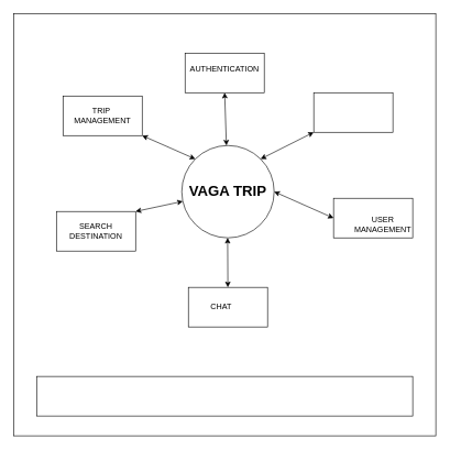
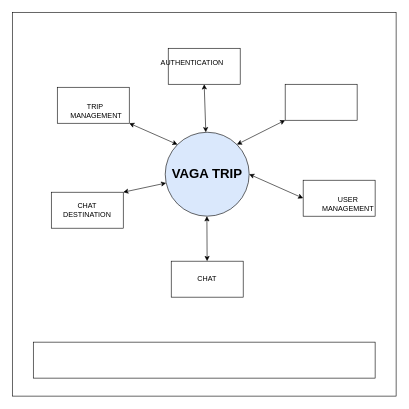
  <mxCell id="0" />
  <mxCell id="1" parent="0" />
  <mxCell id="2" value="" style="whiteSpace=wrap;html=1;aspect=fixed;" parent="1" vertex="1"><mxGeometry x="20" y="20" width="640" height="640" as="geometry" /></mxCell>
- <mxCell id="3" value="&lt;span style=&quot;font-size: 22px;&quot;&gt;&lt;b&gt;VAGA TRIP&lt;/b&gt;&lt;/span&gt;" style="ellipse;whiteSpace=wrap;html=1;aspect=fixed;" parent="1" vertex="1"><mxGeometry x="275" y="220" width="140" height="140" as="geometry" /></mxCell>
+ <mxCell id="3" value="&lt;span style=&quot;font-size: 22px;&quot;&gt;&lt;b&gt;VAGA TRIP&lt;/b&gt;&lt;/span&gt;" style="ellipse;whiteSpace=wrap;html=1;aspect=fixed;fillColor=#dae8fc;" parent="1" vertex="1"><mxGeometry x="275" y="220" width="140" height="140" as="geometry" /></mxCell>
  <mxCell id="4" value="" style="rounded=0;whiteSpace=wrap;html=1;" parent="1" vertex="1"><mxGeometry x="280" y="80" width="120" height="60" as="geometry" /></mxCell>
  <mxCell id="5" value="" style="endArrow=classic;startArrow=classic;html=1;rounded=0;entryX=0.5;entryY=1;entryDx=0;entryDy=0;" parent="1" source="3" target="4" edge="1"><mxGeometry width="50" height="50" relative="1" as="geometry"><mxPoint x="295" y="160" as="sourcePoint" /><mxPoint x="345" y="110" as="targetPoint" /></mxGeometry></mxCell>
- <mxCell id="6" value="AUTHENTICATION" style="text;html=1;strokeColor=none;fillColor=none;align=center;verticalAlign=middle;whiteSpace=wrap;rounded=0;" parent="1" vertex="1"><mxGeometry x="310" y="90" width="60" height="30" as="geometry" /></mxCell>
+ <mxCell id="6" value="AUTHENTICATION" style="text;html=1;strokeColor=none;fillColor=none;align=center;verticalAlign=middle;whiteSpace=wrap;rounded=0;" parent="1" vertex="1"><mxGeometry x="290" y="90" width="60" height="30" as="geometry" /></mxCell>
  <mxCell id="7" value="" style="rounded=0;whiteSpace=wrap;html=1;" parent="1" vertex="1"><mxGeometry x="285" y="435" width="120" height="60" as="geometry" /></mxCell>
  <mxCell id="8" value="" style="endArrow=classic;startArrow=classic;html=1;rounded=0;" parent="1" source="7" edge="1"><mxGeometry width="50" height="50" relative="1" as="geometry"><mxPoint x="344.5" y="470" as="sourcePoint" /><mxPoint x="344.5" y="360" as="targetPoint" /></mxGeometry></mxCell>
- <mxCell id="9" value="CHAT" style="text;html=1;strokeColor=none;fillColor=none;align=center;verticalAlign=middle;whiteSpace=wrap;rounded=0;" parent="1" vertex="1"><mxGeometry x="305" y="450" width="60" height="30" as="geometry" /></mxCell>
+ <mxCell id="9" value="CHAT" style="text;html=1;strokeColor=none;fillColor=none;align=center;verticalAlign=middle;whiteSpace=wrap;rounded=0;" parent="1" vertex="1"><mxGeometry x="315" y="450" width="60" height="30" as="geometry" /></mxCell>
  <mxCell id="10" value="" style="rounded=0;whiteSpace=wrap;html=1;" parent="1" vertex="1"><mxGeometry x="505" y="300" width="120" height="60" as="geometry" /></mxCell>
  <mxCell id="11" value="" style="endArrow=classic;startArrow=classic;html=1;rounded=0;exitX=1;exitY=0.5;exitDx=0;exitDy=0;entryX=0;entryY=0.5;entryDx=0;entryDy=0;" parent="1" source="3" target="10" edge="1"><mxGeometry width="50" height="50" relative="1" as="geometry"><mxPoint x="544.5" y="240" as="sourcePoint" /><mxPoint x="544.5" y="130" as="targetPoint" /></mxGeometry></mxCell>
  <mxCell id="12" value="USER MANAGEMENT" style="text;html=1;strokeColor=none;fillColor=none;align=center;verticalAlign=middle;whiteSpace=wrap;rounded=0;" parent="1" vertex="1"><mxGeometry x="550" y="325" width="60" height="30" as="geometry" /></mxCell>
  <mxCell id="13" value="" style="rounded=0;whiteSpace=wrap;html=1;" parent="1" vertex="1"><mxGeometry x="95" y="145" width="120" height="60" as="geometry" /></mxCell>
  <mxCell id="14" value="" style="endArrow=classic;startArrow=classic;html=1;rounded=0;exitX=1;exitY=1;exitDx=0;exitDy=0;entryX=0;entryY=0;entryDx=0;entryDy=0;" parent="1" source="13" target="3" edge="1"><mxGeometry width="50" height="50" relative="1" as="geometry"><mxPoint x="195" y="289.5" as="sourcePoint" /><mxPoint x="265" y="289.5" as="targetPoint" /></mxGeometry></mxCell>
- <mxCell id="15" value="TRIP&amp;nbsp;&lt;br&gt;MANAGEMENT" style="text;html=1;strokeColor=none;fillColor=none;align=center;verticalAlign=middle;whiteSpace=wrap;rounded=0;" parent="1" vertex="1"><mxGeometry x="125" y="160" width="60" height="30" as="geometry" /></mxCell>
+ <mxCell id="15" value="TRIP&amp;nbsp;&lt;br&gt;MANAGEMENT" style="text;html=1;strokeColor=none;fillColor=none;align=center;verticalAlign=middle;whiteSpace=wrap;rounded=0;" parent="1" vertex="1"><mxGeometry x="130" y="170" width="60" height="30" as="geometry" /></mxCell>
  <mxCell id="16" value="" style="rounded=0;whiteSpace=wrap;html=1;" parent="1" vertex="1"><mxGeometry x="475" y="140" width="120" height="60" as="geometry" /></mxCell>
  <mxCell id="17" value="" style="endArrow=classic;startArrow=classic;html=1;rounded=0;exitX=0;exitY=1;exitDx=0;exitDy=0;entryX=1;entryY=0;entryDx=0;entryDy=0;" parent="1" source="16" target="3" edge="1"><mxGeometry width="50" height="50" relative="1" as="geometry"><mxPoint x="425" y="240" as="sourcePoint" /><mxPoint x="425" y="250" as="targetPoint" /></mxGeometry></mxCell>
  <mxCell id="18" value="" style="rounded=0;whiteSpace=wrap;html=1;" parent="1" vertex="1"><mxGeometry x="85" y="320" width="120" height="60" as="geometry" /></mxCell>
- <mxCell id="19" value="SEARCH DESTINATION" style="text;html=1;strokeColor=none;fillColor=none;align=center;verticalAlign=middle;whiteSpace=wrap;rounded=0;" parent="1" vertex="1"><mxGeometry x="115" y="335" width="60" height="30" as="geometry" /></mxCell>
+ <mxCell id="19" value="CHAT DESTINATION" style="text;html=1;strokeColor=none;fillColor=none;align=center;verticalAlign=middle;whiteSpace=wrap;rounded=0;" parent="1" vertex="1"><mxGeometry x="115" y="335" width="60" height="30" as="geometry" /></mxCell>
  <mxCell id="20" value="" style="endArrow=classic;startArrow=classic;html=1;rounded=0;exitX=1;exitY=0;exitDx=0;exitDy=0;" parent="1" source="18" target="3" edge="1"><mxGeometry width="50" height="50" relative="1" as="geometry"><mxPoint x="215" y="380" as="sourcePoint" /><mxPoint x="265" y="330" as="targetPoint" /></mxGeometry></mxCell>
  <mxCell id="21" value="" style="rounded=0;whiteSpace=wrap;html=1;" parent="1" vertex="1"><mxGeometry x="55" y="570" width="570" height="60" as="geometry" /></mxCell>
